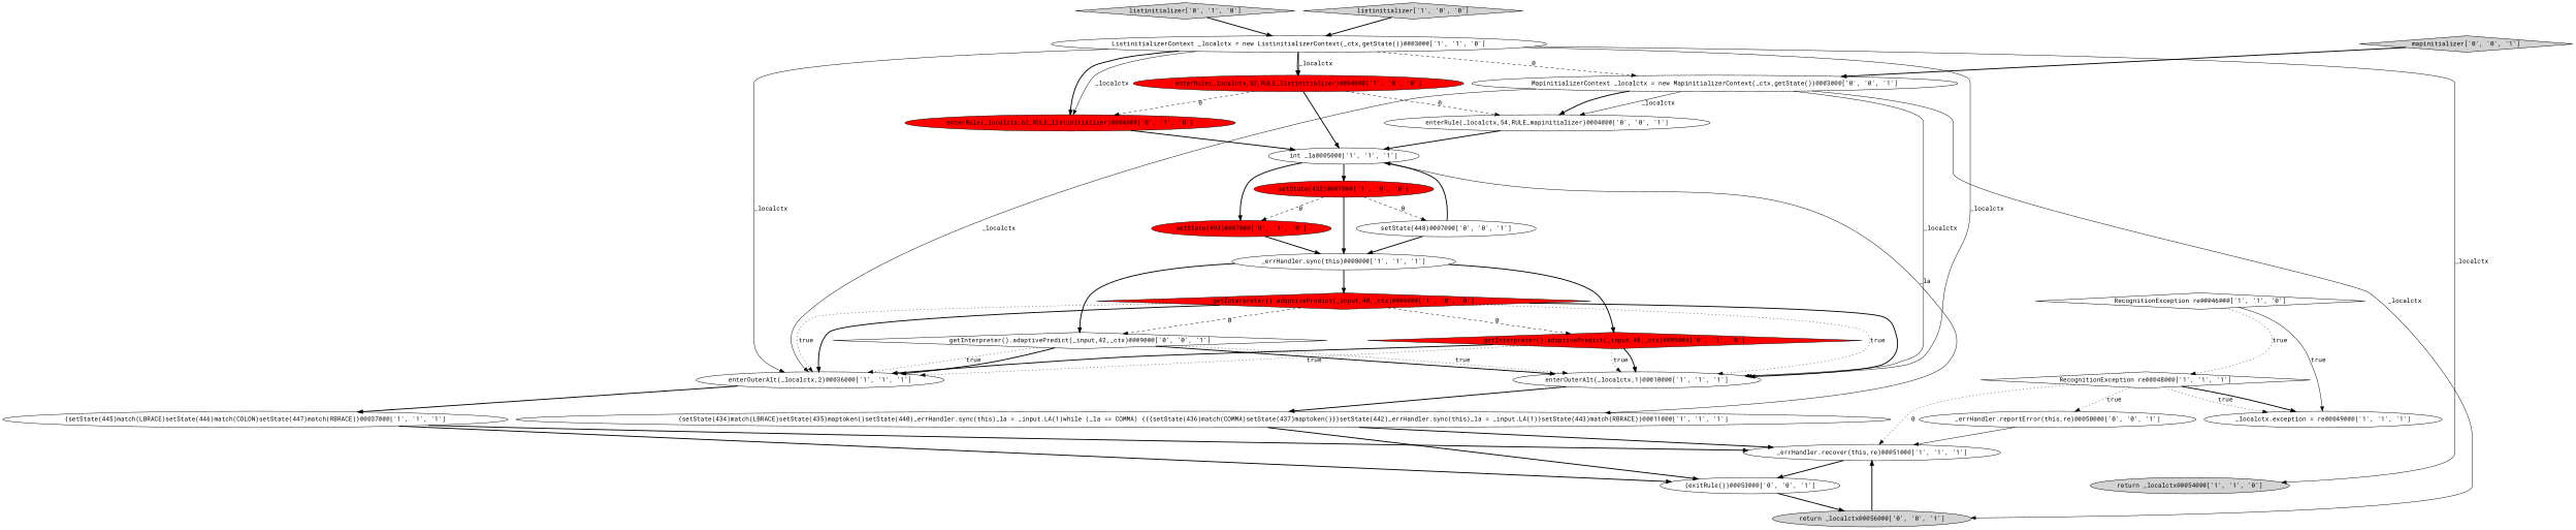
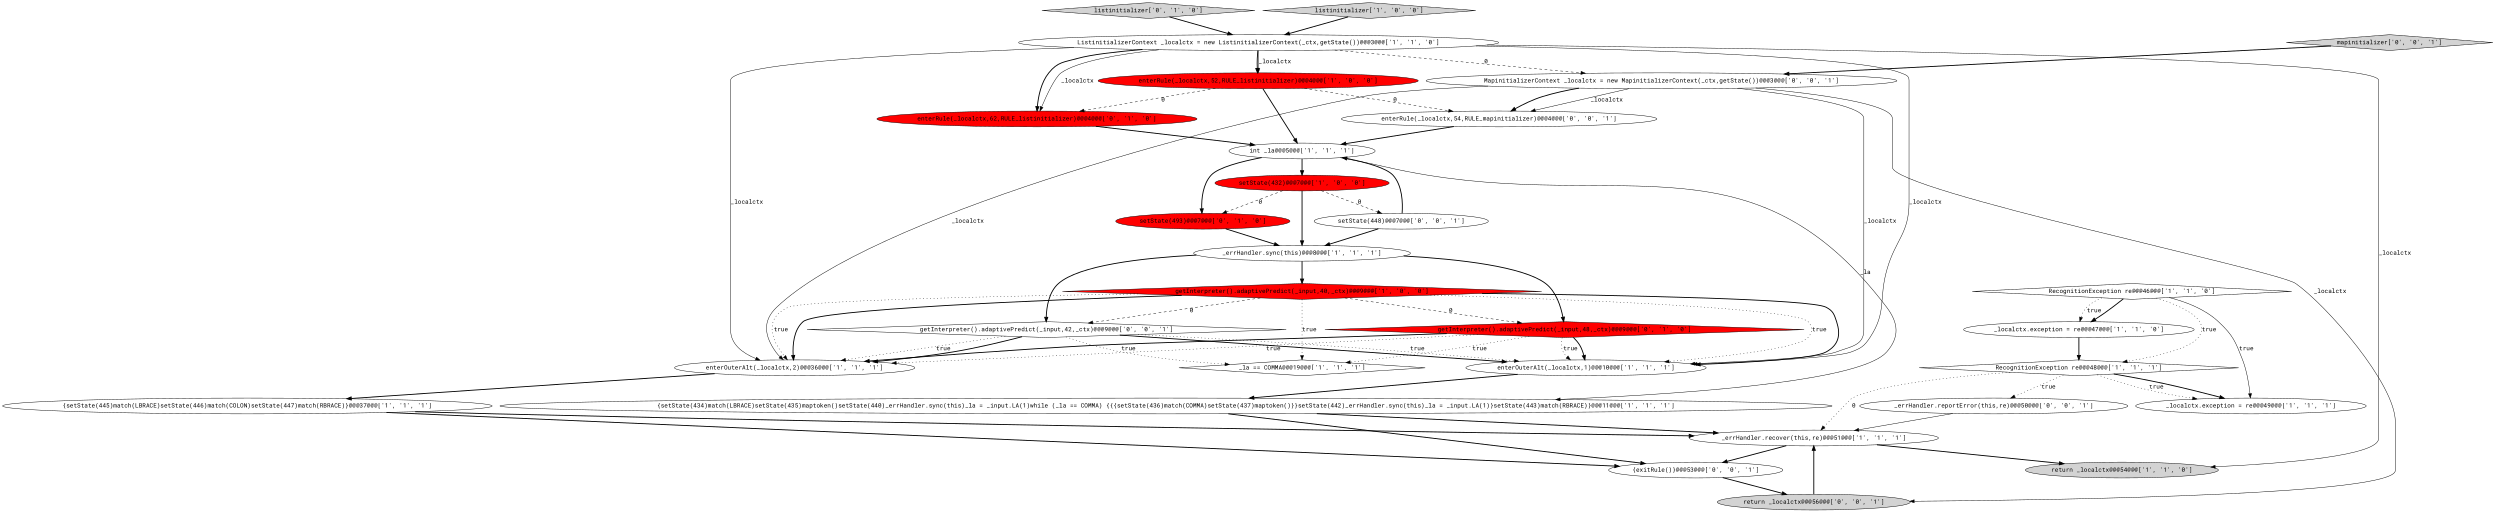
  digraph {
    fontname="Roboto Mono"
    node [fillcolor=white fontname="Roboto Mono" shape=ellipse style=filled]
    edge [fontname="Roboto Mono" style=bold]
    n1 [label="enterOuterAlt(_localctx,2)@@@36@@@['1', '1', '1']"]
    n2 [label="{setState(445)match(LBRACE)setState(446)match(COLON)setState(447)match(RBRACE)}@@@37@@@['1', '1', '1']"]
    n3 [label="_errHandler.recover(this,re)@@@51@@@['1', '1', '1']"]
    n4 [label="{exitRule()}@@@53@@@['0', '0', '1']"]
    n5 [label="RecognitionException re@@@46@@@['1', '1', '0']" shape=diamond]
+   n6 [label="_localctx.exception = re@@@47@@@['1', '1', '0']"]
    n7 [label="RecognitionException re@@@48@@@['1', '1', '1']" shape=diamond]
    n8 [label="_localctx.exception = re@@@49@@@['1', '1', '1']"]
    n9 [label="_errHandler.reportError(this,re)@@@50@@@['0', '0', '1']"]
    n10 [fillcolor=lightgray label="return _localctx@@@54@@@['1', '1', '0']"]
    n11 [fillcolor=lightgray label="return _localctx@@@56@@@['0', '0', '1']"]
    n12 [label="_errHandler.sync(this)@@@8@@@['1', '1', '1']"]
    n13 [label="getInterpreter().adaptivePredict(_input,42,_ctx)@@@9@@@['0', '0', '1']" shape=diamond]
    n14 [fillcolor=red label="getInterpreter().adaptivePredict(_input,48,_ctx)@@@9@@@['0', '1', '0']" shape=diamond]
    n15 [fillcolor=red label="getInterpreter().adaptivePredict(_input,40,_ctx)@@@9@@@['1', '0', '0']" shape=diamond]
    n16 [label="enterOuterAlt(_localctx,1)@@@10@@@['1', '1', '1']"]
+   n17 [label="_la == COMMA@@@19@@@['1', '1', '1']" shape=diamond]
    n18 [label="ListinitializerContext _localctx = new ListinitializerContext(_ctx,getState())@@@3@@@['1', '1', '0']"]
    n19 [fillcolor=red label="enterRule(_localctx,52,RULE_listinitializer)@@@4@@@['1', '0', '0']"]
    n20 [label="MapinitializerContext _localctx = new MapinitializerContext(_ctx,getState())@@@3@@@['0', '0', '1']"]
    n21 [fillcolor=red label="enterRule(_localctx,62,RULE_listinitializer)@@@4@@@['0', '1', '0']"]
    n22 [label="enterRule(_localctx,54,RULE_mapinitializer)@@@4@@@['0', '0', '1']"]
    n23 [label="int _la@@@5@@@['1', '1', '1']"]
    n24 [label="{setState(434)match(LBRACE)setState(435)maptoken()setState(440)_errHandler.sync(this)_la = _input.LA(1)while (_la == COMMA) {{{setState(436)match(COMMA)setState(437)maptoken()}}setState(442)_errHandler.sync(this)_la = _input.LA(1)}setState(443)match(RBRACE)}@@@11@@@['1', '1', '1']"]
    n25 [fillcolor=red label="setState(493)@@@7@@@['0', '1', '0']"]
    n26 [fillcolor=red label="setState(432)@@@7@@@['1', '0', '0']"]
    n27 [label="setState(448)@@@7@@@['0', '0', '1']"]
    n28 [fillcolor=lightgray label="listinitializer['0', '1', '0']" shape=diamond]
    n29 [fillcolor=lightgray label="listinitializer['1', '0', '0']" shape=diamond]
    n30 [fillcolor=lightgray label="mapinitializer['0', '0', '1']" shape=diamond]
    n1 -> n2
    n2 -> n3
    n2 -> n4
    n3 -> n4
+   n3 -> n10
    n4 -> n11
+   n5 -> n6
+   n5 -> n6 [label=true style=dotted]
    n5 -> n7 [label=true style=dotted]
    n5 -> n8 [label=true style=solid]
+   n6 -> n7
    n7 -> n3 [label=0 style=dotted]
    n7 -> n8 [label=true style=dotted]
    n7 -> n8
    n7 -> n9 [label=true style=dotted]
    n9 -> n3 [style=solid]
    n11 -> n3
    n12 -> n13
    n12 -> n14
    n12 -> n15
    n13 -> n1 [label=true style=dotted]
    n13 -> n1
    n13 -> n16
    n13 -> n16 [label=true style=dotted]
+   n13 -> n17 [label=true style=dotted]
    n14 -> n1 [label=true style=dotted]
    n14 -> n1
    n14 -> n16
    n14 -> n16 [label=true style=dotted]
+   n14 -> n17 [label=true style=dotted]
    n15 -> n1 [label=true style=dotted]
    n15 -> n1
    n15 -> n13 [label=0 style=dashed]
    n15 -> n14 [label=0 style=dashed]
    n15 -> n16
    n15 -> n16 [label=true style=dotted]
+   n15 -> n17 [label=true style=dotted]
    n16 -> n24
    n18 -> n1 [label=_localctx style=solid]
    n18 -> n10 [label=_localctx style=solid]
    n18 -> n16 [label=_localctx style=solid]
    n18 -> n19
    n18 -> n19 [label=_localctx style=solid]
    n18 -> n20 [label=0 style=dashed]
    n18 -> n21 [label=_localctx style=solid]
    n18 -> n21
    n19 -> n21 [label=0 style=dashed]
    n19 -> n22 [label=0 style=dashed]
    n19 -> n23
    n20 -> n1 [label=_localctx style=solid]
    n20 -> n11 [label=_localctx style=solid]
    n20 -> n16 [label=_localctx style=solid]
    n20 -> n22
    n20 -> n22 [label=_localctx style=solid]
    n21 -> n23
    n22 -> n23
    n23 -> n24 [label=_la style=solid]
    n23 -> n25
    n23 -> n26
    n24 -> n3
    n24 -> n4
    n25 -> n12
    n26 -> n12
    n26 -> n25 [label=0 style=dashed]
    n26 -> n27 [label=0 style=dashed]
    n27 -> n12
    n27 -> n23
    n28 -> n18
    n29 -> n18
    n30 -> n20
  }
